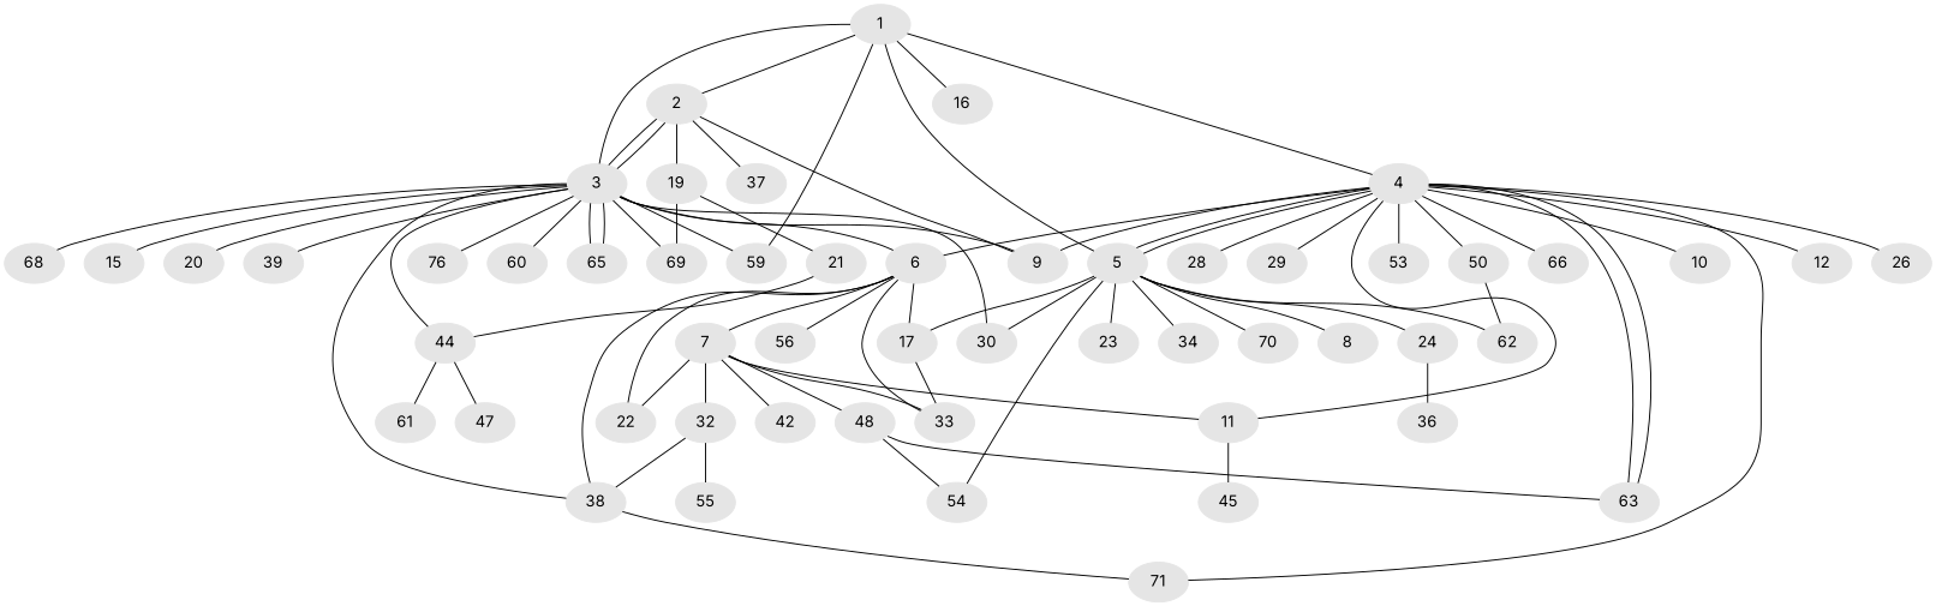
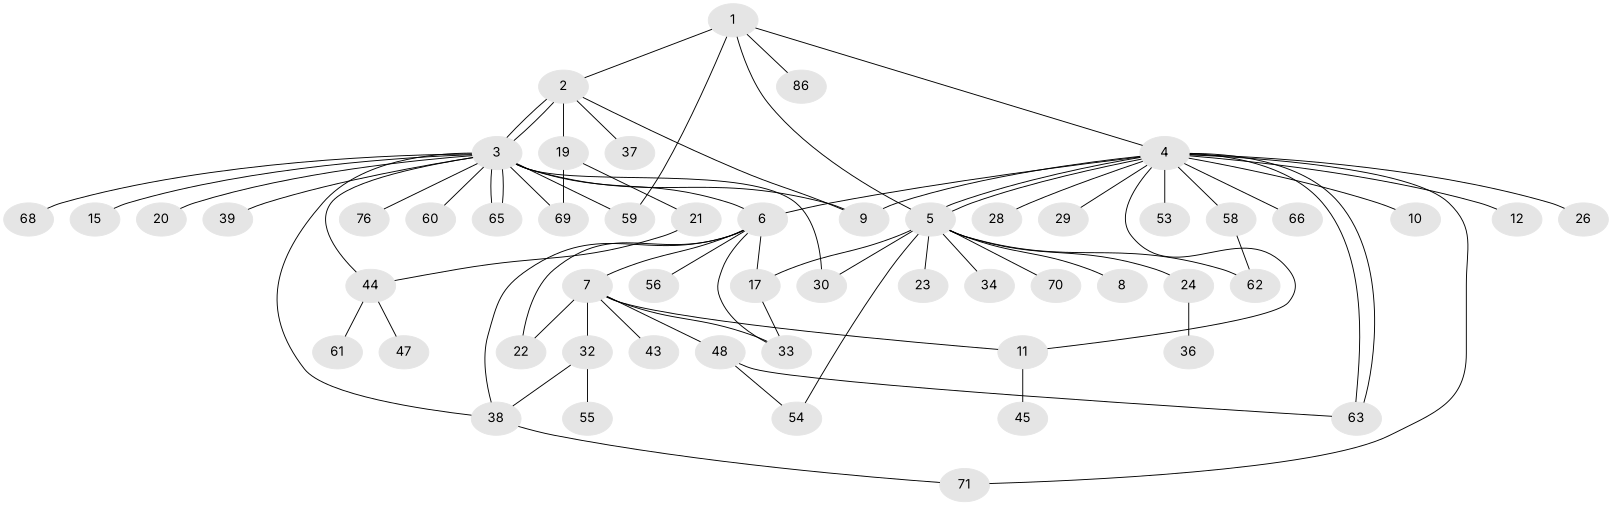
  graph {
    fontname=Inter
    node [color=gray90 fontname=Inter style=filled]
    edge [fontname=Inter]
    1 [super="+27"]
    2 [super="+64"]
    3 [super="+24"]
    4 [super="+35"]
    5 [super="+67"]
-   16
+   16 [label=86]
    59
    9 [super="+51"]
    19
    37
    6 [super="+39"]
    15
    20
    30
    n15 [label=39]
    38 [super="+43"]
    44 [super="+57"]
    n18 [label=76]
    60
    65
    68
    69
    10
    11
    12 [super="+13"]
    26
    28
    29 [super="+52"]
-   50
+   50 [label=58]
    53
    63
    66
    71
    8
    n35 [label=24 super="+18"]
    17 [super="+25"]
    23
    34
    54
    62
    70
    21 [super="+58"]
    7 [super="+40"]
    22
    33
    56
    47
    61
    45
    36
    32 [super="+41"]
-   42
+   42 [label=43]
    48 [super="+49"]
    55
    1 -- 2
-   1 -- 3
    1 -- 4
    1 -- 5
    1 -- 16
    1 -- 59
    2 -- 3 [weight=2]
    2 -- 3
    2 -- 9
    2 -- 19
    2 -- 37
    3 -- 59
    3 -- 9
    3 -- 6 [weight=3]
    3 -- 15
    3 -- 20
    3 -- 30
    3 -- n15
    3 -- 38
    3 -- 44
    3 -- n18
    3 -- 60
    3 -- 65
    3 -- 65
    3 -- 68
    3 -- 69
    4 -- 5
    4 -- 5
    4 -- 9
    4 -- 6
    4 -- 10
    4 -- 11
    4 -- 12
    4 -- 26
    4 -- 28
    4 -- 29
    4 -- 50
    4 -- 53
    4 -- 63
    4 -- 63
    4 -- 66
    4 -- 71
    5 -- 30
    5 -- 8
    5 -- n35
    5 -- 17
    5 -- 23
    5 -- 34
    5 -- 54
    5 -- 62
    5 -- 70
    19 -- 69
    19 -- 21
    6 -- 38
    6 -- 17
    6 -- 7
    6 -- 22
    6 -- 33
    6 -- 56
    38 -- 71
    44 -- 47
    44 -- 61
    11 -- 45
    50 -- 62
    n35 -- 36
    17 -- 33
    21 -- 44
    7 -- 11
    7 -- 22
    7 -- 33
    7 -- 32
    7 -- 42
    7 -- 48
    32 -- 38
    32 -- 55
    48 -- 63
    48 -- 54
  }
